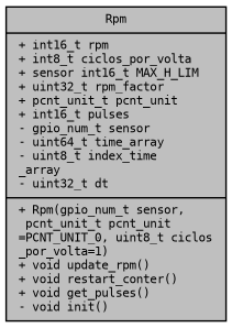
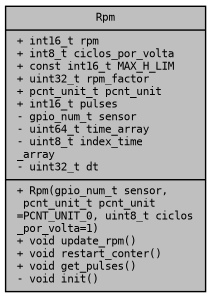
  digraph {
-   n1 [color=black fillcolor=grey75 fontcolor=black fontname=DejaVuSansMono fontsize=8 height=0.2 label="{Rpm\n|+ int16_t rpm\l+ int8_t ciclos_por_volta\l+ sensor int16_t MAX_H_LIM\l+ uint32_t rpm_factor\l+ pcnt_unit_t pcnt_unit\l+ int16_t pulses\l- gpio_num_t sensor\l- uint64_t time_array\l- uint8_t index_time\l_array\l- uint32_t dt\l|+  Rpm(gpio_num_t sensor,\l pcnt_unit_t pcnt_unit\l=PCNT_UNIT_0, uint8_t ciclos\l_por_volta=1)\l+ void update_rpm()\l+ void restart_conter()\l+ void get_pulses()\l- void init()\l}" shape=record style=filled width=0.4]
+   n1 [color=black fillcolor=grey75 fontcolor=black fontname=DejaVuSansMono fontsize=8 height=0.2 label="{Rpm\n|+ int16_t rpm\l+ int8_t ciclos_por_volta\l+ const int16_t MAX_H_LIM\l+ uint32_t rpm_factor\l+ pcnt_unit_t pcnt_unit\l+ int16_t pulses\l- gpio_num_t sensor\l- uint64_t time_array\l- uint8_t index_time\l_array\l- uint32_t dt\l|+  Rpm(gpio_num_t sensor,\l pcnt_unit_t pcnt_unit\l=PCNT_UNIT_0, uint8_t ciclos\l_por_volta=1)\l+ void update_rpm()\l+ void restart_conter()\l+ void get_pulses()\l- void init()\l}" shape=record style=filled width=0.4]
  }
